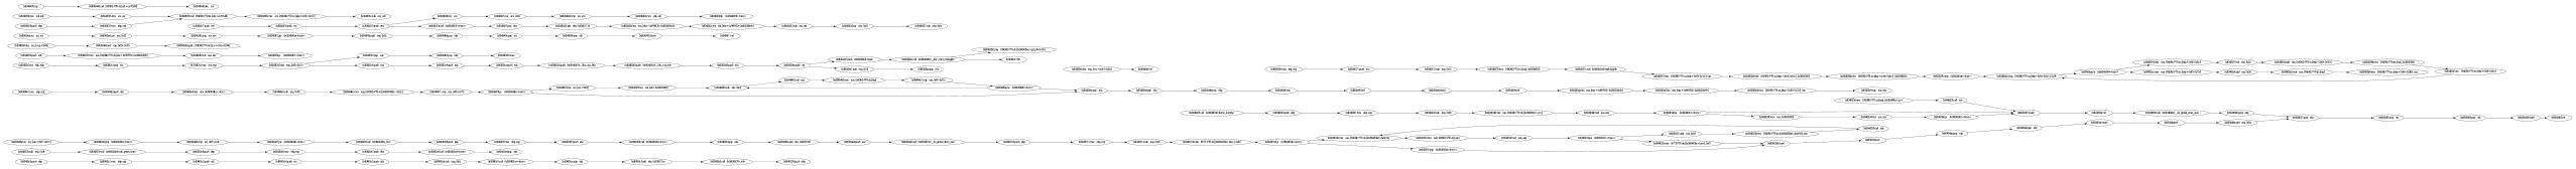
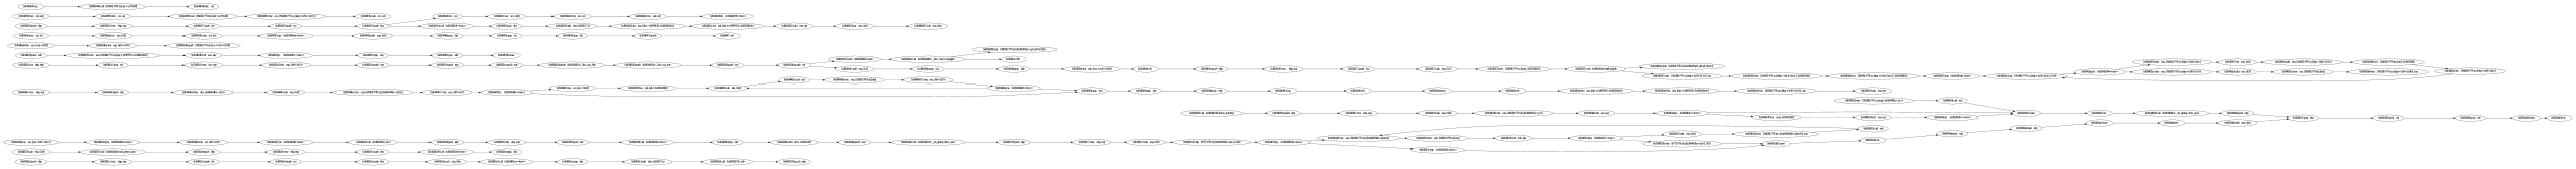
  digraph {
    fontname="Roboto Condensed"
    rankdir=LR
    node [fontname="Roboto Condensed"]
    edge [fontname="Roboto Condensed"]
    n1 [label="0x8048278:push   ebp"]
    n2 [label="0x804827b:sub    esp, 0x08"]
    n3 [label="0x804827e:call   0x080482e4<call_gmon_start>"]
    n4 [label="0x80482e4:push   ebp"]
    n5 [label="0x80482e5:mov    ebp, esp"]
    n6 [label="0x8048283:call   0x08048340<frame_dummy>"]
    n7 [label="0x8048340:push   ebp"]
    n8 [label="0x8048341:mov    ebp, esp"]
    n9 [label="0x8048288:call   0x08048460<__do_global_ctors_aux>"]
    n10 [label="0x8048460:push   ebp"]
    n11 [label="0x8048451:pop    ebx"]
    n12 [label="0x804828d:leave  "]
    n13 [label="0x804828e:ret    "]
    n14 [label="0x80483da:lea    eax, [ebx + 0xffffff20<-0x000000e0>]"]
    n15 [label="0x80483e0:lea    edx, [ebx + 0xffffff20<-0x000000e0>]"]
+   n16 [label="0x80482a0:jmp    DWORD PTR ds:[0x080495a8<.got.plt+0x0c>]"]
    n17 [label="0x80482b0:jmp    DWORD PTR ds:[0x080495ac<.got.plt+0x10>]"]
    n18 [label="0x80482c0:xor    ebp, ebp"]
    n19 [label="0x80482c2:pop    esi"]
    n20 [label="0x70482c3:mov    ecx, esp"]
    n21 [label="0x80482c5:and    esp, 0xf0<-0x10>"]
    n22 [label="0x80482c8:push   eax"]
    n23 [label="0x80482c9:push   esp"]
    n24 [label="0x80482ca:push   edx"]
    n25 [label="0x80482cb:push   0x08048414<__libc_csu_fini>"]
    n26 [label="0x80482d0:push   0x080483c0<__libc_csu_init>"]
    n27 [label="0x80482d5:push   ecx"]
    n28 [label="0x80482d6:push   esi"]
    n29 [label="0x80482d7:push   0x08048364<main>"]
    n30 [label="0x80483b7:add    esp, 0x14"]
    n31 [label="0x80482dc:call   0x080482b0<__libc_start_main@plt>"]
    n32 [label="0x80482e1:hlt    "]
    n33 [label="0x80482e7:push   ebx"]
    n34 [label="0x80482e8:call   0x080482ed<<Insn>>"]
    n35 [label="0x80482ed:pop    ebx"]
    n36 [label="0x80482f4:push   edx"]
    n37 [label="0x80482f5:mov    eax, DWORD PTR ds:[ebx + 0xfffffffc<-0x00000004>]"]
    n38 [label="0x80482fb:test   eax, eax"]
    n39 [label="0x80482fd:je     0x08048301<<Insn>>"]
    n40 [label="0x8048301:pop    eax"]
    n41 [label="0x8048302:pop    ebx"]
    n42 [label="0x8048303:leave  "]
    n43 [label="0x8048310:push   ebp"]
    n44 [label="0x8048311:mov    ebp, esp"]
    n45 [label="0x8048313:sub    esp, 0x08"]
    n46 [label="0x8048316:cmp    BYTE PTR ds:[0x080495bc<.bss>], 0x00"]
    n47 [label="0x804831d:je     0x0804832b<<Insn>>"]
    n48 [label="0x804831f:jmp    0x0804833d<<Insn>>"]
    n49 [label="0x804832b:mov    eax, DWORD PTR ds:[0x080495b8<.data+8>]"]
    n50 [label="0x804833d:leave  "]
    n51 [label="0x8048330:mov    edx, DWORD PTR ds:[eax]"]
    n52 [label="0x804833e:ret    "]
    n53 [label="0x8048321:add    eax, 0x04"]
    n54 [label="0x8048324:mov    DWORD PTR ds:[0x080495b8<.data+8>], eax"]
    n55 [label="0x8048329:call   edx"]
    n56 [label="0x8048332:test   edx, edx"]
    n57 [label="0x8048334:jne    0x08048321<<Insn>>"]
    n58 [label="0x8048336:mov    BYTE PTR ds:[0x080495bc<.bss>], 0x01"]
    n59 [label="0x80484aa:pop    esp"]
    n60 [label="0x80484ab:pop    ebx"]
    n61 [label="0x8048343:sub    esp, 0x08"]
    n62 [label="0x8048346:mov    eax, DWORD PTR ds:[0x080494cc<.jcr>]"]
    n63 [label="0x804834b:test   eax, eax"]
    n64 [label="0x804834d:je     0x08048361<<Insn>>"]
    n65 [label="0x804834f:mov    eax, 0x00000000"]
    n66 [label="0x8048361:leave  "]
    n67 [label="0x8048354:test   eax, eax"]
    n68 [label="0x8048362:ret    "]
    n69 [label="0x8048356:je     0x08048361<<Insn>>"]
    n70 [label="0x8048358:mov    DWORD PTR ss:[esp], 0x080494cc<.jcr>"]
    n71 [label="0x804835f:call   eax"]
    n72 [label="0x8048364:lea    ecx, [esp + 0x04]"]
    n73 [label="0x8048368:and    esp, 0xf0<-0x10>"]
    n74 [label="0x804836b:push   DWORD PTR ds:[ecx + 0xfc<-0x04>]"]
+   n75 [label="0x804836e:push   ebp"]
    n76 [label="0x804836f:mov    ebp, esp"]
    n77 [label="0x8048371:push   ecx"]
    n78 [label="0x8048372:sub    esp, 0x14"]
    n79 [label="0x8048375:mov    DWORD PTR ss:[esp], 0x00000028"]
    n80 [label="0x804837c:call   0x080482a0<malloc@plt>"]
    n81 [label="0x8048381:mov    DWORD PTR ss:[ebp + 0xf0<-0x10>], eax"]
    n82 [label="0x8048384:mov    DWORD PTR ss:[ebp + 0xf4<-0x0c>], 0x00000000"]
    n83 [label="0x804838b:mov    DWORD PTR ss:[ebp + 0xf4<-0x0c>], 0x00000000"]
    n84 [label="0x8048392:jmp    0x080483a6<<Insn>>"]
    n85 [label="0x80483a6:cmp    DWORD PTR ss:[ebp + 0xf4<-0x0c>], 0x09"]
    n86 [label="0x80483aa:jle    0x08048394<<Insn>>"]
    n87 [label="0x8048394:mov    eax, DWORD PTR ss:[ebp + 0xf4<-0x0c>]"]
    n88 [label="0x8048397:shl    eax, 0x02"]
    n89 [label="0x804839a:add    eax, DWORD PTR ss:[ebp + 0xf0<-0x10>]"]
    n90 [label="0x804839d:mov    DWORD PTR ds:[eax], 0x00000005"]
    n91 [label="0x80483a3:inc    DWORD PTR ss:[ebp + 0xf4<-0x0c>]"]
    n92 [label="0x80483ac:mov    eax, DWORD PTR ss:[ebp + 0xf0<-0x10>]"]
    n93 [label="0x80483af:add    eax, 0x30"]
    n94 [label="0x80483b2:mov    eax, DWORD PTR ds:[eax]"]
    n95 [label="0x80483b4:mov    DWORD PTR ss:[ebp + 0xf8<-0x08>], eax"]
    n96 [label="0x80483ba:pop    ecx"]
+   n97 [label="0x80483bb:pop    ebp"]
    n98 [label="0x80483bc:lea    esp, [ecx + 0xfc<-0x04>]"]
    n99 [label="0x80483bf:ret    "]
    n100 [label="0x80483c0:push   ebp"]
    n101 [label="0x80483c1:mov    ebp, esp"]
    n102 [label="0x80483c3:push   edi"]
    n103 [label="0x80483c4:push   esi"]
    n104 [label="0x80483c5:push   ebx"]
    n105 [label="0x80483c6:sub    esp, 0x0c"]
    n106 [label="0x80483c9:call   0x080483ce<<Insn>>"]
    n107 [label="0x80483ce:pop    ebx"]
    n108 [label="0x80483cf:add    ebx, 0x000011ce"]
    n109 [label="0x80483d5:call   0x08048278<_init>"]
    n110 [label="0x80483e6:mov    DWORD PTR ss:[ebp + 0xf0<-0x10>], eax"]
    n111 [label="0x80483e9:sub    eax, edx"]
    n112 [label="0x80483eb:xor    esi, esi"]
    n113 [label="0x80483ed:sar    eax, 0x02"]
    n114 [label="0x80483f0:cmp    esi, eax"]
    n115 [label="0x80483f2:jae    0x0804840a<<Insn>>"]
    n116 [label="0x804840a:add    esp, 0x0c"]
    n117 [label="0x804840d:pop    ebx"]
    n118 [label="0x804840e:pop    esi"]
    n119 [label="0x804840f:pop    edi"]
-   n120 [label="0x8048410:leave  "]
+   n120 [label="0x8048410:gmon"]
    n121 [label="0x8048411:ret    "]
    n122 [label="0x80483f4:mov    edi, edx"]
    n123 [label="0x80483f6:mov    esi, esi"]
    n124 [label="0x80483f8:call   DWORD PTR ds:[edx + esi*0x04]"]
    n125 [label="0x80483fb:mov    ecx, DWORD PTR ss:[ebp + 0xf0<-0x10>]"]
    n126 [label="0x80483fe:sub    ecx, edi"]
    n127 [label="0x8048400:inc    esi"]
    n128 [label="0x8048401:sar    ecx, 0x02"]
    n129 [label="0x8048404:cmp    esi, ecx"]
    n130 [label="0x8048406:mov    edx, edi"]
    n131 [label="0x8048408:jb     0x080483f8<<Insn>>"]
    n132 [label="0x8048414:push   ebp"]
    n133 [label="0x8048415:mov    ebp, esp"]
    n134 [label="0x8048417:push   edi"]
    n135 [label="0x8048418:push   esi"]
    n136 [label="0x8048419:push   ebx"]
    n137 [label="0x804841a:call   0x0804841f<<Insn>>"]
    n138 [label="0x804841f:pop    ebx"]
    n139 [label="0x8048420:add    ebx, 0x0000117d"]
    n140 [label="0x8048426:lea    eax, [ebx + 0xffffff20<-0x000000e0>]"]
    n141 [label="0x804842c:lea    edi, [ebx + 0xffffff20<-0x000000e0>]"]
    n142 [label="0x8048432:sub    eax, edi"]
    n143 [label="0x8048434:sar    eax, 0x02"]
    n144 [label="0x8048437:sub    esp, 0x0c"]
    n145 [label="0x804843a:lea    esi, [eax + 0xff<-0x01>]"]
    n146 [label="0x804843d:jmp    0x08048444<<Insn>>"]
    n147 [label="0x8048444:cmp    esi, 0xff<-0x01>"]
    n148 [label="0x8048447:jne    0x08048440<<Insn>>"]
    n149 [label="0x8048449:call   0x08048494<_fini>"]
    n150 [label="0x8068494:push   ebp"]
    n151 [label="0x8048495:mov    ebp, esp"]
    n152 [label="0x804843f:nop    "]
    n153 [label="0x8048440:call   DWORD PTR ds:[edi + esi*0x04]"]
    n154 [label="0x8048443:dec    esi"]
    n155 [label="0x804844e:add    esp, 0x0c"]
    n156 [label="0x8048452:pop    esi"]
    n157 [label="0x8048453:pop    edi"]
    n158 [label="0x8048454:leave  "]
    n159 [label="0x8048455:ret    "]
    n160 [label="0x8048461:mov    ebp, esp"]
    n161 [label="0x8048463:push   ebx"]
    n162 [label="0x8048464:mov    ebx, 0x080494bc<.ctors>"]
    n163 [label="0x8048469:sub    esp, 0x04"]
    n164 [label="0x804846c:mov    eax, DWORD PTR ds:[0x080494bc<.ctors>]"]
    n165 [label="0x8048471:cmp    eax, 0xff<-0x01>"]
    n166 [label="0x8048474:je     0x0804848c<<Insn>>"]
    n167 [label="0x8048476:lea    esi, [esi + 0x00]"]
    n168 [label="0x804848c:pop    eax"]
    n169 [label="0x8048479:lea    edi, [edi + 0x00000000]"]
    n170 [label="0x804848d:pop    ebx"]
    n171 [label="0x8048480:sub    ebx, 0x04"]
    n172 [label="0x8048483:call   eax"]
    n173 [label="0x8048485:mov    eax, DWORD PTR ds:[ebx]"]
    n174 [label="0x8048487:cmp    eax, 0xff<-0x01>"]
    n175 [label="0x804848a:jne    0x08048480<<Insn>>"]
    n176 [label="0x804848e:pop    ebp"]
    n177 [label="0x804848f:nop    "]
    n178 [label="0x8048490:ret    "]
    n179 [label="0x8048497:push   ebx"]
    n180 [label="0x8048498:call   0x0804849d<<Insn>>"]
    n181 [label="0x804849d:pop    ebx"]
    n182 [label="0x804849e:add    ebx, 0x000010ff"]
    n183 [label="0x80484a4:push   eax"]
    n184 [label="0x80484a5:call   0x08048310<__do_global_dtors_aux>"]
    n185 [label="0x80484ac:leave  "]
    n186 [label="0x80484ad:ret    "]
    n2 -> n3
    n3 -> n4
    n4 -> n5
    n5 -> n33
    n6 -> n7
    n7 -> n8
    n8 -> n61
    n9 -> n10
    n10 -> n11
    n11 -> n156
    n12 -> n13
    n13 -> n14
    n14 -> n15
    n15 -> n110
    n18 -> n19
    n19 -> n20
    n20 -> n21
    n21 -> n22
    n22 -> n23
    n23 -> n24
    n24 -> n25
    n25 -> n26
    n26 -> n27
    n27 -> n28
    n28 -> n29
    n28 -> n30
    n29 -> n31
    n30 -> n96
    n31 -> n17
    n31 -> n32
    n33 -> n34
    n34 -> n35
    n36 -> n37
    n37 -> n38
    n38 -> n39
-   n21 -> n40
+   n39 -> n40
    n40 -> n41
    n41 -> n42
    n43 -> n44
    n44 -> n45
    n45 -> n46
    n46 -> n47
    n47 -> n48
    n47 -> n49
    n48 -> n50
    n49 -> n51
    n50 -> n52
    n51 -> n56
    n52 -> n59
    n53 -> n54
    n54 -> n55
    n55 -> n49
    n56 -> n57
    n57 -> n53
    n57 -> n58
    n58 -> n50
    n59 -> n60
    n60 -> n185
    n61 -> n62
    n62 -> n63
    n63 -> n64
    n64 -> n65
    n64 -> n66
    n65 -> n67
    n66 -> n68
    n67 -> n69
    n68 -> n9
    n69 -> n66
    n70 -> n71
    n71 -> n66
    n72 -> n73
    n73 -> n74
+   n75 -> n76
    n76 -> n77
    n77 -> n78
    n78 -> n79
    n79 -> n80
+   n80 -> n16
    n80 -> n81
    n81 -> n82
    n82 -> n83
    n83 -> n84
    n84 -> n85
    n85 -> n86
    n86 -> n87
    n86 -> n92
    n87 -> n88
    n88 -> n89
    n89 -> n90
    n90 -> n91
    n91 -> n85
    n92 -> n93
    n93 -> n94
    n94 -> n95
+   n96 -> n97
+   n97 -> n98
    n98 -> n99
+   n99 -> n75
    n100 -> n101
    n101 -> n102
    n102 -> n103
    n103 -> n104
    n104 -> n105
    n105 -> n106
    n106 -> n107
    n107 -> n108
    n108 -> n109
    n109 -> n1
    n110 -> n111
    n112 -> n113
    n113 -> n114
    n114 -> n115
    n115 -> n116
    n116 -> n117
    n117 -> n118
    n118 -> n119
    n119 -> n120
    n120 -> n121
    n122 -> n123
    n123 -> n124
    n124 -> n125
    n125 -> n126
    n127 -> n128
    n128 -> n129
    n129 -> n130
    n130 -> n131
    n132 -> n133
-   n133 -> n124
+   n133 -> n134
    n134 -> n135
    n135 -> n136
    n136 -> n127
    n136 -> n137
    n137 -> n138
    n138 -> n139
    n139 -> n140
    n140 -> n141
    n141 -> n142
    n142 -> n143
    n143 -> n144
    n145 -> n146
    n146 -> n147
    n147 -> n148
    n148 -> n149
    n149 -> n150
    n150 -> n151
    n151 -> n179
    n152 -> n153
    n153 -> n154
    n155 -> n11
    n156 -> n157
    n157 -> n158
    n158 -> n159
    n160 -> n161
    n161 -> n162
    n162 -> n163
    n163 -> n164
    n164 -> n165
    n165 -> n166
    n166 -> n167
    n166 -> n168
    n167 -> n169
    n168 -> n170
    n169 -> n171
    n170 -> n176
    n171 -> n172
    n172 -> n173
    n173 -> n174
    n174 -> n175
    n175 -> n168
    n175 -> n171
    n176 -> n177
    n177 -> n178
    n178 -> n12
    n179 -> n180
    n180 -> n181
    n181 -> n182
    n182 -> n183
    n183 -> n184
    n184 -> n43
    n185 -> n186
    n186 -> n155
  }
